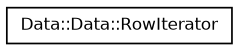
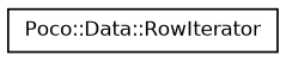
  digraph {
    rankdir=LR
-   n1 [color=black fillcolor=white fontname=Helvetica fontsize=10 height=0.2 label="Data::Data::RowIterator" shape=record style=filled width=0.4]
+   n1 [color=black fillcolor=white fontname=Helvetica fontsize=10 height=0.2 label="Poco::Data::RowIterator" shape=record style=filled width=0.4]
  }
